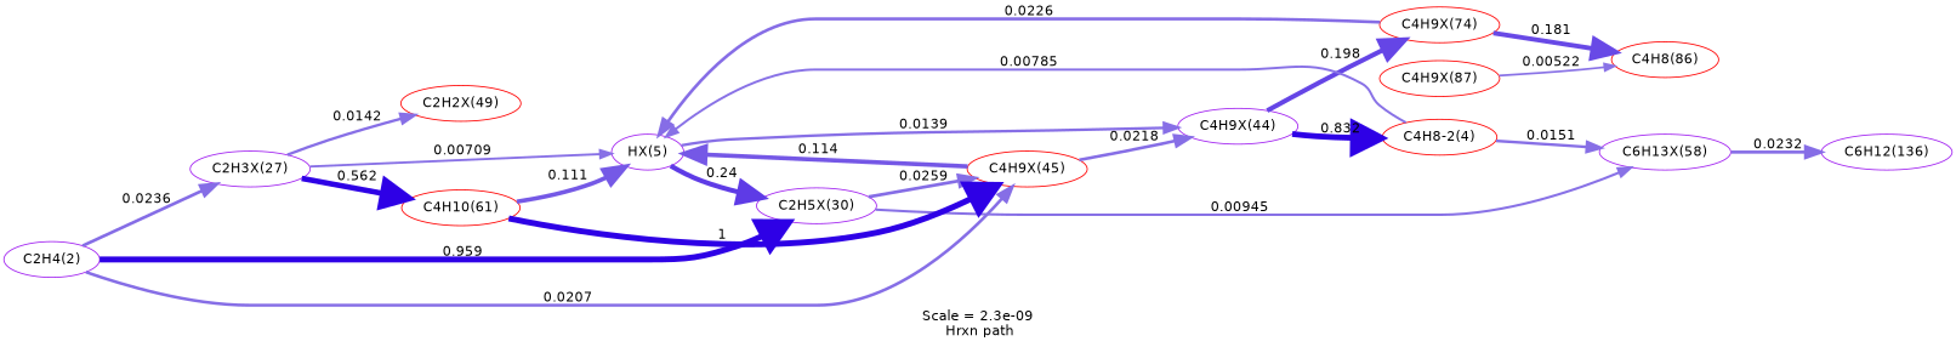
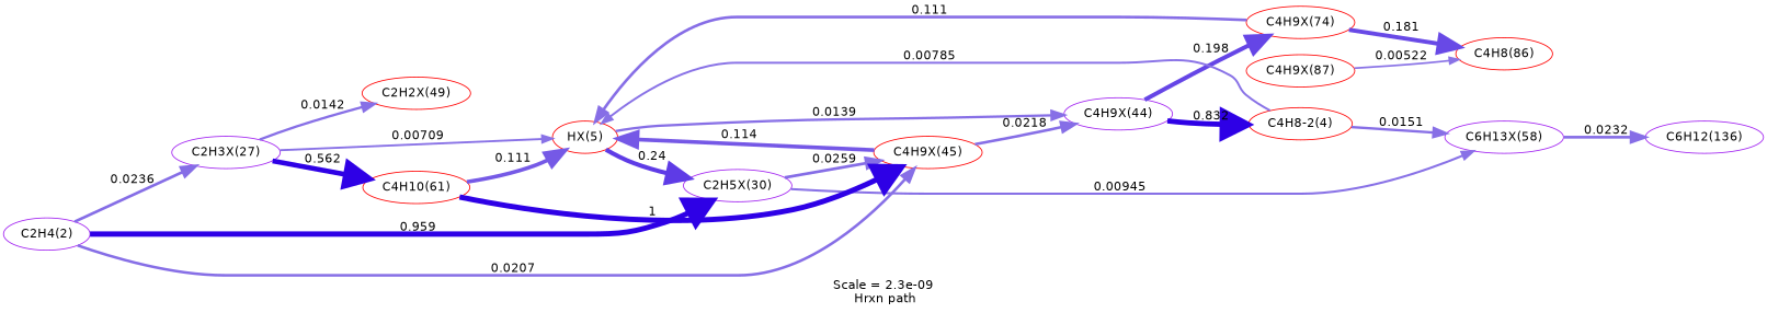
  digraph {
    fontname=Helvetica
    label="Scale = 2.3e-09\l Hrxn path"
    rankdir=LR
    node [color=purple fontname=Helvetica]
    edge [arrowsize=1.39 color="0.7, 0.514, 0.9" fontname=Helvetica]
    n1 [label="C2H4(2)"]
    n2 [label="C2H3X(27)"]
    n3 [label="C2H5X(30)"]
    n4 [color=red label="C4H9X(45)"]
-   n5 [label="HX(5)"]
+   n5 [color=red label="HX(5)"]
    n6 [label="C4H9X(44)"]
    n7 [color=red label="C2H2X(49)"]
    n8 [color=red label="C4H10(61)"]
    n9 [label="C6H13X(58)"]
    n10 [color=red label="C4H9X(74)"]
    n11 [color=red label="C4H8-2(4)"]
    n12 [label="C6H12(136)"]
    n13 [color=red label="C4H8(86)"]
    n14 [color=red label="C4H9X(87)"]
    n1 -> n2 [arrowsize=1.59 color="0.7, 0.524, 0.9" label=" 0.0236" style="setlinewidth(3.17)"]
    n1 -> n3 [arrowsize=2.98 color="0.7, 1.46, 0.9" label=" 0.959" style="setlinewidth(5.97)"]
    n1 -> n4 [arrowsize=1.54 color="0.7, 0.521, 0.9" label=" 0.0207" style="setlinewidth(3.07)"]
    n2 -> n5 [arrowsize=1.13 color="0.7, 0.507, 0.9" label=" 0.00709" style="setlinewidth(2.26)"]
    n2 -> n7 [label=" 0.0142" style="setlinewidth(2.79)"]
    n2 -> n8 [arrowsize=2.78 color="0.7, 1.06, 0.9" label=" 0.562" style="setlinewidth(5.56)"]
    n3 -> n4 [arrowsize=1.62 color="0.7, 0.526, 0.9" label=" 0.0259" style="setlinewidth(3.24)"]
    n3 -> n9 [arrowsize=1.24 color="0.7, 0.509, 0.9" label=" 0.00945" style="setlinewidth(2.48)"]
    n4 -> n5 [arrowsize=2.18 color="0.7, 0.614, 0.9" label=" 0.114" style="setlinewidth(4.36)"]
    n4 -> n6 [arrowsize=1.56 color="0.7, 0.522, 0.9" label=" 0.0218" style="setlinewidth(3.11)"]
    n5 -> n3 [arrowsize=2.46 color="0.7, 0.74, 0.9" label=" 0.24" style="setlinewidth(4.92)"]
    n5 -> n6 [label=" 0.0139" style="setlinewidth(2.77)"]
    n6 -> n10 [arrowsize=2.39 color="0.7, 0.698, 0.9" label=" 0.198" style="setlinewidth(4.78)"]
    n6 -> n11 [arrowsize=2.93 color="0.7, 1.33, 0.9" label=" 0.832" style="setlinewidth(5.86)"]
    n8 -> n4 [arrowsize=3 color="0.7, 1.5, 0.9" label=" 1" style="setlinewidth(6)"]
    n8 -> n5 [arrowsize=2.17 color="0.7, 0.611, 0.9" label=" 0.111" style="setlinewidth(4.34)"]
    n9 -> n12 [arrowsize=1.58 color="0.7, 0.523, 0.9" label=" 0.0232" style="setlinewidth(3.16)"]
-   n10 -> n5 [arrowsize=1.57 color="0.7, 0.523, 0.9" label=" 0.0226" style="setlinewidth(3.14)"]
+   n10 -> n5 [arrowsize=1.57 color="0.7, 0.523, 0.9" label=" 0.111" style="setlinewidth(3.14)"]
    n10 -> n13 [arrowsize=2.35 color="0.7, 0.681, 0.9" label=" 0.181" style="setlinewidth(4.71)"]
    n11 -> n5 [arrowsize=1.17 color="0.7, 0.508, 0.9" label=" 0.00785" style="setlinewidth(2.34)"]
    n11 -> n9 [arrowsize=1.42 color="0.7, 0.515, 0.9" label=" 0.0151" style="setlinewidth(2.84)"]
    n14 -> n13 [arrowsize=1.02 color="0.7, 0.505, 0.9" label=" 0.00522" style="setlinewidth(2.03)"]
  }
